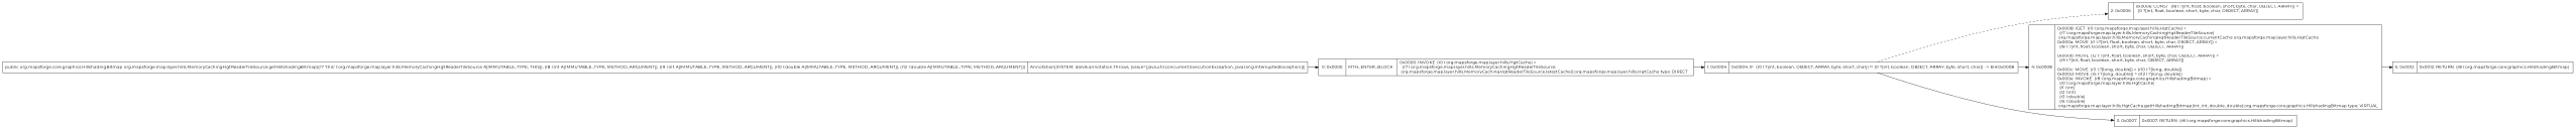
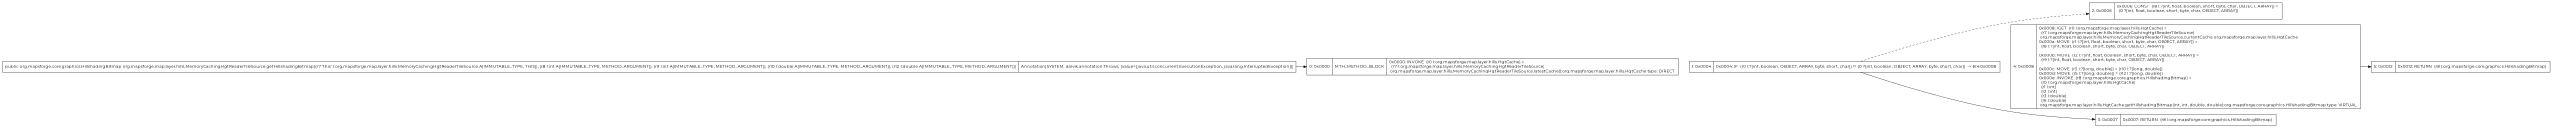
  digraph {
    fontname=Montserrat
    rankdir=LR
    node [fontname=Montserrat shape=record]
    edge [fontname=Montserrat]
-   n1 [label="{0\:\ 0x0000|MTH_ENTER_BLOCK\l|0x0000: INVOKE  (r0 I:org.mapsforge.map.layer.hills.HgtCache) = \l  (r7 I:org.mapsforge.map.layer.hills.MemoryCachingHgtReaderTileSource)\l org.mapsforge.map.layer.hills.MemoryCachingHgtReaderTileSource.latestCache():org.mapsforge.map.layer.hills.HgtCache type: DIRECT \l}"]
+   n1 [label="{0\:\ 0x0000|MTH_METHOD_BLOCK\l|0x0000: INVOKE  (r0 I:org.mapsforge.map.layer.hills.HgtCache) = \l  (r7 I:org.mapsforge.map.layer.hills.MemoryCachingHgtReaderTileSource)\l org.mapsforge.map.layer.hills.MemoryCachingHgtReaderTileSource.latestCache():org.mapsforge.map.layer.hills.HgtCache type: DIRECT \l}"]
    n2 [label="{1\:\ 0x0004|0x0004: IF  (r0 I:?[int, boolean, OBJECT, ARRAY, byte, short, char]) != (0 ?[int, boolean, OBJECT, ARRAY, byte, short, char])  \-\> B:4:0x0008 \l}"]
    n3 [label="{2\:\ 0x0006|0x0006: CONST  (r8 I:?[int, float, boolean, short, byte, char, OBJECT, ARRAY]) = \l  (0 ?[int, float, boolean, short, byte, char, OBJECT, ARRAY])\l \l}"]
    n4 [label="{4\:\ 0x0008|0x0008: IGET  (r0 I:org.mapsforge.map.layer.hills.HgtCache) = \l  (r7 I:org.mapsforge.map.layer.hills.MemoryCachingHgtReaderTileSource)\l org.mapsforge.map.layer.hills.MemoryCachingHgtReaderTileSource.currentCache org.mapsforge.map.layer.hills.HgtCache \l0x000a: MOVE  (r1 I:?[int, float, boolean, short, byte, char, OBJECT, ARRAY]) = \l  (r8 I:?[int, float, boolean, short, byte, char, OBJECT, ARRAY])\l \l0x000b: MOVE  (r2 I:?[int, float, boolean, short, byte, char, OBJECT, ARRAY]) = \l  (r9 I:?[int, float, boolean, short, byte, char, OBJECT, ARRAY])\l \l0x000c: MOVE  (r3 I:?[long, double]) = (r10 I:?[long, double]) \l0x000d: MOVE  (r5 I:?[long, double]) = (r12 I:?[long, double]) \l0x000e: INVOKE  (r8 I:org.mapsforge.core.graphics.HillshadingBitmap) = \l  (r0 I:org.mapsforge.map.layer.hills.HgtCache)\l  (r1 I:int)\l  (r2 I:int)\l  (r3 I:double)\l  (r6 I:double)\l org.mapsforge.map.layer.hills.HgtCache.getHillshadingBitmap(int, int, double, double):org.mapsforge.core.graphics.HillshadingBitmap type: VIRTUAL \l}"]
    n5 [label="{3\:\ 0x0007|0x0007: RETURN  (r8 I:org.mapsforge.core.graphics.HillshadingBitmap) \l}"]
    n6 [label="{5\:\ 0x0012|0x0012: RETURN  (r8 I:org.mapsforge.core.graphics.HillshadingBitmap) \l}"]
    n7 [label="{public org.mapsforge.core.graphics.HillshadingBitmap org.mapsforge.map.layer.hills.MemoryCachingHgtReaderTileSource.getHillshadingBitmap((r7 'this' I:org.mapsforge.map.layer.hills.MemoryCachingHgtReaderTileSource A[IMMUTABLE_TYPE, THIS]), (r8 I:int A[IMMUTABLE_TYPE, METHOD_ARGUMENT]), (r9 I:int A[IMMUTABLE_TYPE, METHOD_ARGUMENT]), (r10 I:double A[IMMUTABLE_TYPE, METHOD_ARGUMENT]), (r12 I:double A[IMMUTABLE_TYPE, METHOD_ARGUMENT]))  | Annotation[SYSTEM, dalvik.annotation.Throws, \{value=[java.util.concurrent.ExecutionException, java.lang.InterruptedException]\}]\l}"]
-   n1 -> n2
    n2 -> n3 [style=dashed]
-   n2 -> n4
    n2 -> n5
    n4 -> n6
    n7 -> n1
  }
